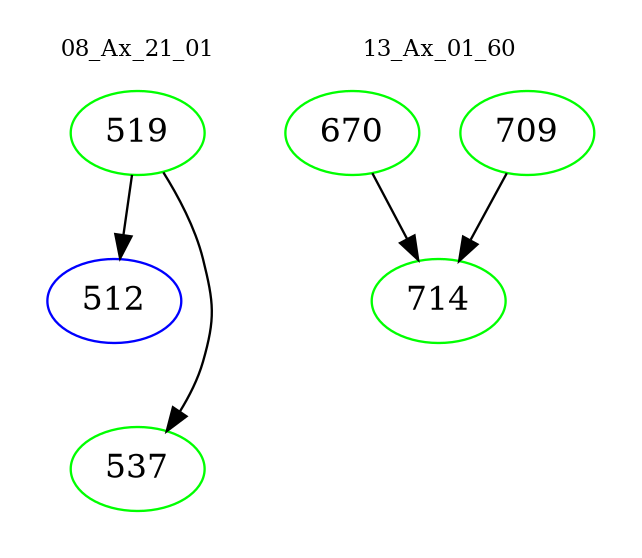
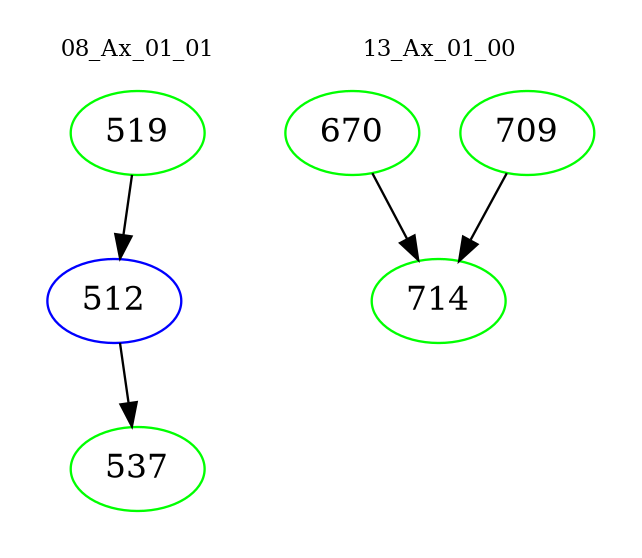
  digraph {
    node [color=green]
    edge [color=black]
    n1 [label=519]
    n2 [color=blue label=512]
    n3 [label=537]
    n4 [label=709]
    n5 [label=670]
    n6 [label=714]
    subgraph cluster_1 {
      color=white
      fontsize=10
-     label="08_Ax_21_01"
+     label="08_Ax_01_01"
      n1
      n2
      n3
    }
    subgraph cluster_2 {
      color=white
      fontsize=10
-     label="13_Ax_01_60"
+     label="13_Ax_01_00"
      n4
      n5
      n6
    }
    n1 -> n2
-   n1 -> n3
+   n2 -> n3
    n4 -> n6
    n5 -> n6
  }
